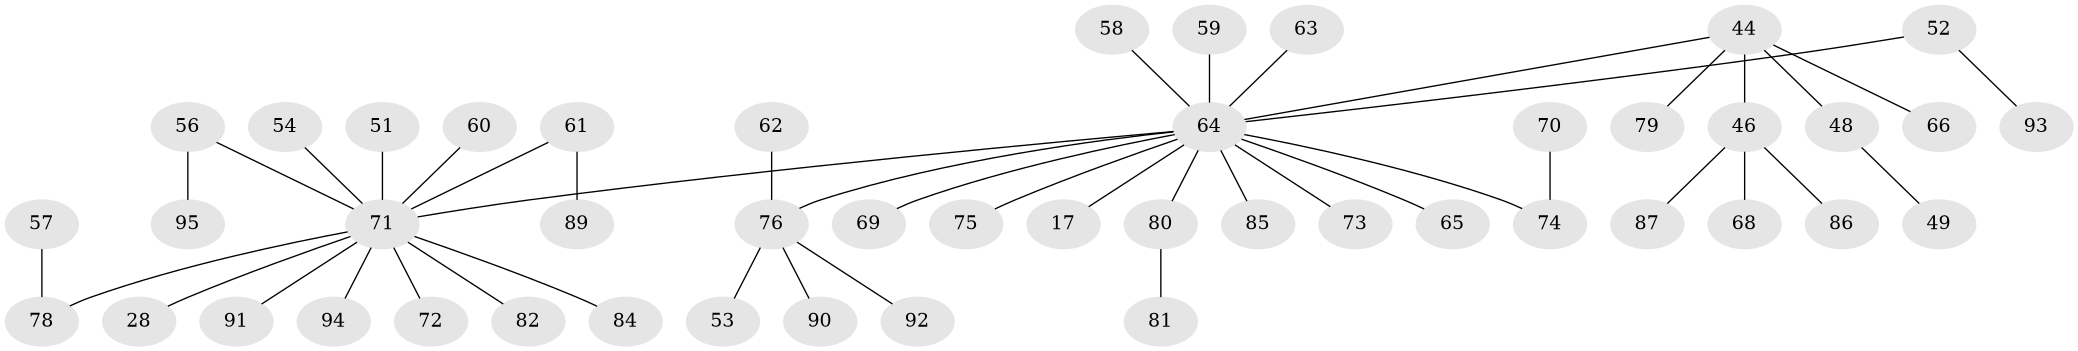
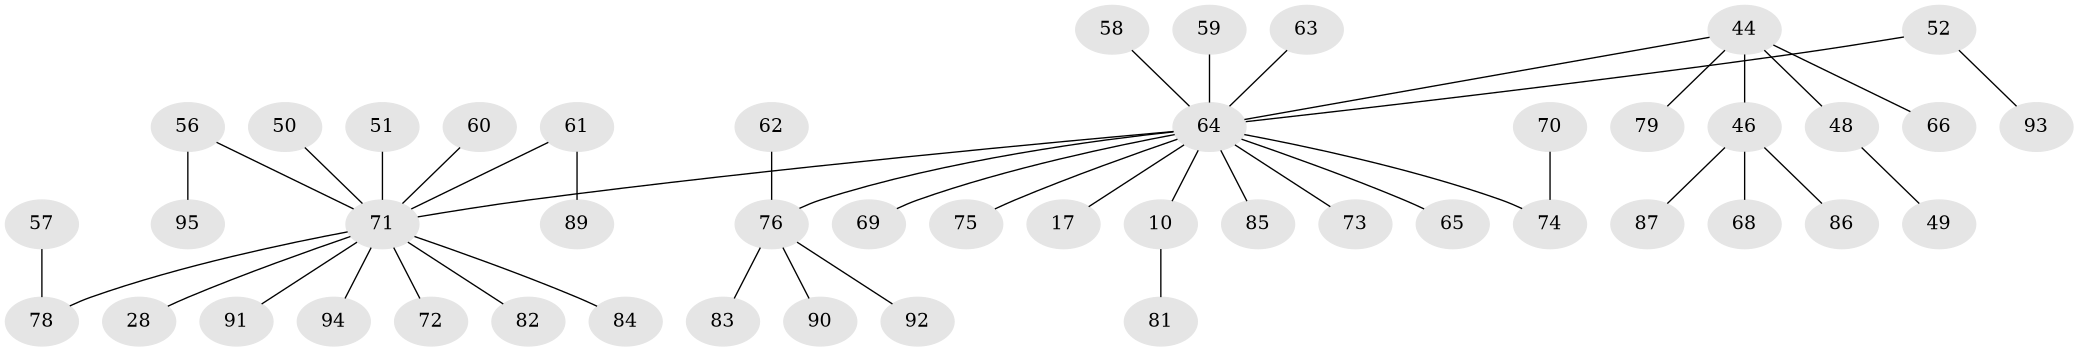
  graph {
    node [color=gray90 style=filled]
    64 [super="+2+8+9+17+39+45+21+34+37"]
    71 [super="+24+67+29+26+23+41+28+40+55+36"]
    73 [super="+10"]
    76 [super="+30+25+35+54"]
    65
    69
    74 [super="+58"]
    75
    n9 [label=17]
-   80
+   80 [label=10]
    85
    44 [super="+32+18"]
    46 [super="+5"]
    48
    66
    79
    68
    86
    87
    49
    72
    78
    82
    84
    n25 [label=28]
    91
    94
-   50 [label=54]
+   50
    51
    52 [super="+20"]
    93
    n32 [label=58]
    56
    95
    57
    59
    60
    61
    89
-   83 [label=53]
+   83
    90
    92
    62
    63
    81
    70
    64 -- 71
    64 -- 73
    64 -- 76
    64 -- 65
    64 -- 69
    64 -- 74
    64 -- 75
    64 -- n9
    64 -- 80
    64 -- 85
    71 -- 72
    71 -- 78
    71 -- 82
    71 -- 84
    71 -- n25
    71 -- 91
    71 -- 94
    76 -- 83
    76 -- 90
    76 -- 92
    80 -- 81
    44 -- 64
    44 -- 46
    44 -- 48
    44 -- 66
    44 -- 79
    46 -- 68
    46 -- 86
    46 -- 87
    48 -- 49
    50 -- 71
    51 -- 71
    52 -- 64
    52 -- 93
    n32 -- 64
    56 -- 71
    56 -- 95
    57 -- 78
    59 -- 64
    60 -- 71
    61 -- 71
    61 -- 89
    62 -- 76
    63 -- 64
    70 -- 74
  }
